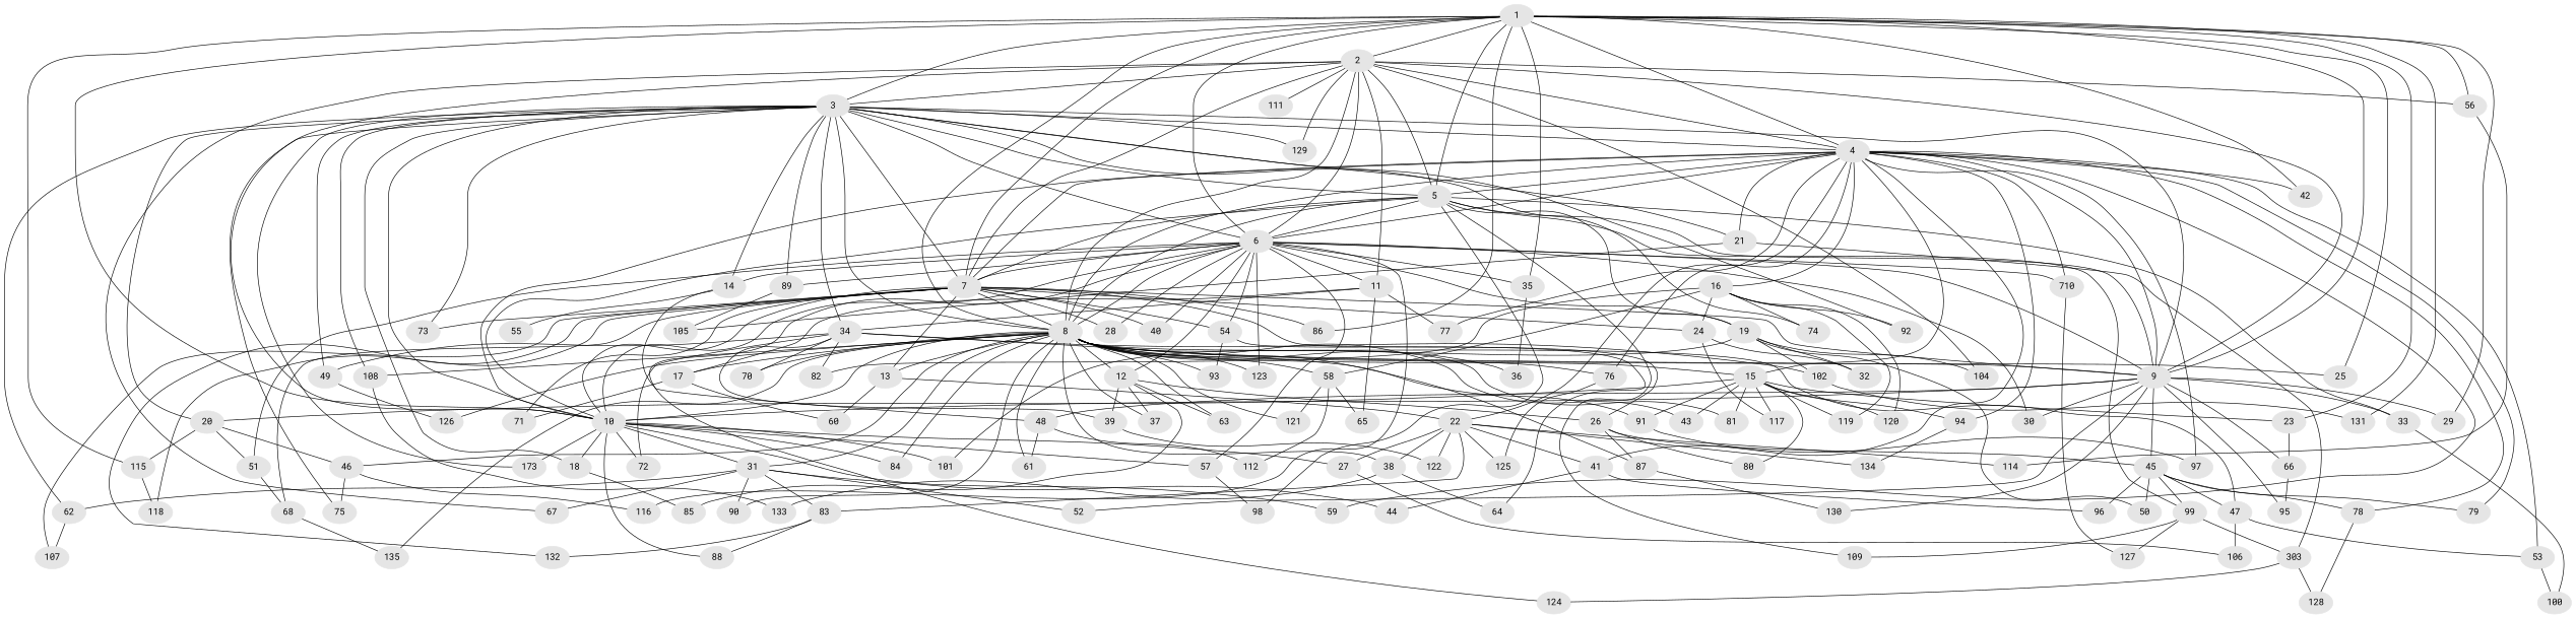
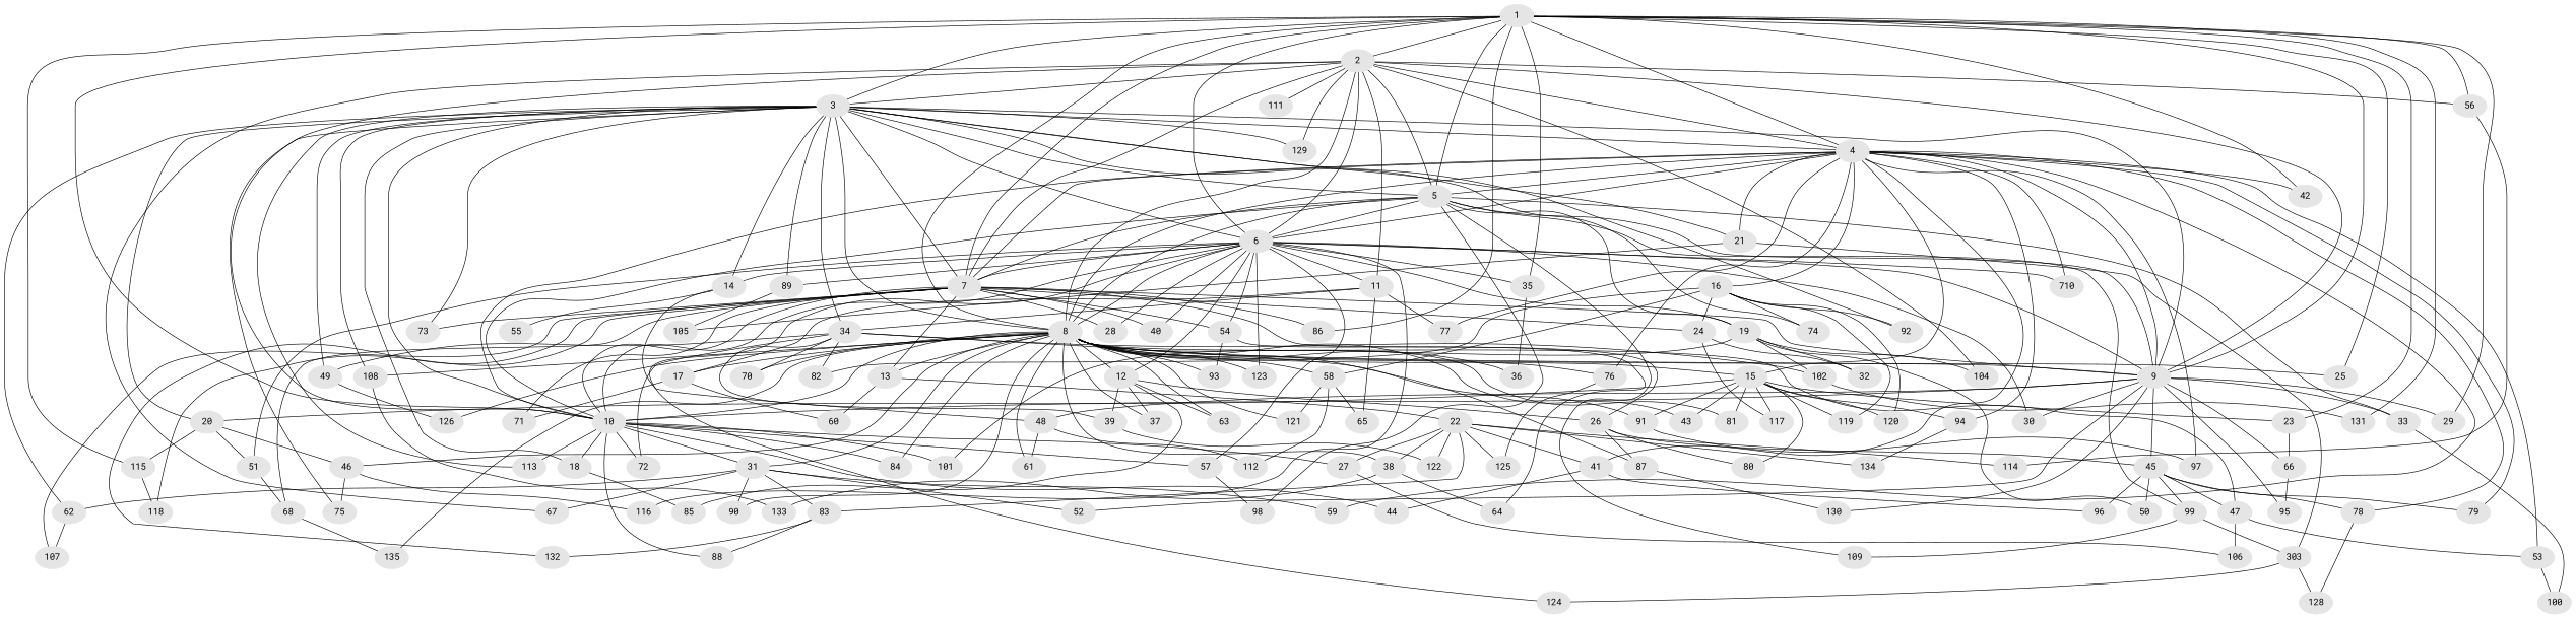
  graph {
    fontname="Roboto Mono"
    node [color=gray90 fontname="Roboto Mono" style=filled]
    edge [fontname="Roboto Mono"]
    1
    2
    3
    4
    5
    6
    7
    8
    9
    10
    23
    25
    29
    35
    42
    56
    86
    115
    131
    11
    67
    104
    111
    129
    14
    18
    20
    21
    34
    49
    62
    73
    74
    75
    89
    92
    108
-   113 [label=173]
+   113
    15
    16
    22
    41
    53
    59
    76
    77
    78
    79
    94
    97
    n51 [label=710]
    19
    33
    98
    99
    109
    12
    28
    30
    40
    51
    54
    57
    116
    123
    124
    13
    24
    26
    68
    71
    107
    118
    132
    17
    31
    36
    37
    38
    43
    46
    47
    58
    61
    63
    70
    81
    84
    87
    90
    93
    121
    126
    135
    45
    48
    52
    66
    95
    130
    27
    44
    72
    88
    101
    114
    65
    55
    85
    n110 [label=303]
    105
    39
    91
    82
    102
    133
    80
    117
    119
    120
    83
    122
    125
    134
    96
    100
    128
-   127
    32
    50
    64
    60
    106
    112
    1 -- 2
    1 -- 3
    1 -- 4
    1 -- 5
    1 -- 6
    1 -- 7
    1 -- 8
    1 -- 9
    1 -- 10
    1 -- 23
    1 -- 25
    1 -- 29
    1 -- 35
    1 -- 42
    1 -- 56
    1 -- 86
    1 -- 115
    1 -- 131
    2 -- 3
    2 -- 4
    2 -- 5
    2 -- 6
    2 -- 7
    2 -- 8
    2 -- 9
    2 -- 10
    2 -- 56
    2 -- 11
    2 -- 67
    2 -- 104
    2 -- 111
    2 -- 129
    3 -- 4
    3 -- 5
    3 -- 6
    3 -- 7
    3 -- 8
    3 -- 9
    3 -- 10
    3 -- 129
    3 -- 14
    3 -- 18
    3 -- 20
    3 -- 21
    3 -- 34
    3 -- 49
    3 -- 62
    3 -- 73
    3 -- 74
    3 -- 75
    3 -- 89
    3 -- 92
    3 -- 108
    3 -- 113
    4 -- 5
    4 -- 6
    4 -- 7
    4 -- 8
    4 -- 9
    4 -- 10
    4 -- 42
    4 -- 21
    4 -- 15
    4 -- 16
-   4 -- 22
    4 -- 41
    4 -- 53
    4 -- 59
    4 -- 76
    4 -- 77
    4 -- 78
    4 -- 79
    4 -- 94
    4 -- 97
    4 -- n51
    5 -- 6
    5 -- 7
    5 -- 8
    5 -- 9
    5 -- 10
    5 -- 19
    5 -- 33
    5 -- 98
    5 -- 99
    5 -- 109
    6 -- 7
    6 -- 8
    6 -- 9
    6 -- 10
    6 -- 35
    6 -- 11
    6 -- 14
    6 -- 89
    6 -- n51
    6 -- 19
    6 -- 12
    6 -- 28
    6 -- 30
    6 -- 40
    6 -- 51
    6 -- 54
    6 -- 57
    6 -- 116
    6 -- 123
    6 -- 124
-   7 -- 8
    7 -- 9
    7 -- 10
    7 -- 86
    7 -- 73
    7 -- 28
    7 -- 40
    7 -- 54
    7 -- 13
    7 -- 24
    7 -- 26
    7 -- 68
    7 -- 71
    7 -- 107
    7 -- 118
    7 -- 132
    8 -- 9
    8 -- 10
    8 -- 25
    8 -- 108
    8 -- 15
    8 -- 76
    8 -- 12
    8 -- 123
    8 -- 13
    8 -- 17
    8 -- 31
    8 -- 36
    8 -- 37
    8 -- 38
    8 -- 43
    8 -- 46
    8 -- 47
    8 -- 58
    8 -- 61
    8 -- 63
    8 -- 70
    8 -- 81
    8 -- 84
    8 -- 87
    8 -- 90
    8 -- 93
    8 -- 121
    8 -- 126
    8 -- 135
    9 -- 10
    9 -- 29
    9 -- 33
    9 -- 30
    9 -- 45
    9 -- 48
    9 -- 52
    9 -- 66
    9 -- 95
    9 -- 130
    10 -- 18
    10 -- 113
    10 -- 57
    10 -- 31
    10 -- 84
    10 -- 27
    10 -- 44
    10 -- 72
    10 -- 88
    10 -- 101
    23 -- 66
    35 -- 36
    56 -- 114
    115 -- 118
    11 -- 34
    11 -- 77
    11 -- 17
    11 -- 65
    14 -- 48
    14 -- 55
    18 -- 85
    20 -- 115
    20 -- 51
    20 -- 46
    21 -- n110
    21 -- 105
    34 -- 49
    34 -- 70
    34 -- 72
    34 -- 39
    34 -- 91
    34 -- 82
    34 -- 102
    49 -- 126
    62 -- 107
    89 -- 105
    108 -- 133
    15 -- 23
    15 -- 20
    15 -- 94
    15 -- 43
    15 -- 81
    15 -- 91
    15 -- 80
    15 -- 117
    15 -- 119
    15 -- 120
    16 -- 74
    16 -- 92
    16 -- 24
    16 -- 58
    16 -- 82
    16 -- 119
    16 -- 120
    22 -- 41
    22 -- 38
    22 -- 27
    22 -- 114
    22 -- 83
    22 -- 122
    22 -- 125
    22 -- 134
    41 -- 44
    41 -- 96
    53 -- 100
    76 -- 125
    78 -- 128
    94 -- 134
-   n51 -- 127
    19 -- 104
    19 -- 101
    19 -- 102
    19 -- 32
    19 -- 50
    33 -- 100
    99 -- 109
    99 -- n110
-   99 -- 127
    12 -- 26
    12 -- 37
    12 -- 63
    12 -- 85
    12 -- 39
    51 -- 68
    54 -- 93
    54 -- 64
    57 -- 98
    13 -- 22
    13 -- 60
    24 -- 117
    24 -- 32
    26 -- 87
    26 -- 45
    26 -- 80
    68 -- 135
    17 -- 71
    17 -- 60
    31 -- 67
    31 -- 62
    31 -- 59
    31 -- 90
    31 -- 52
    31 -- 83
    38 -- 133
    38 -- 64
    46 -- 75
    46 -- 116
    47 -- 53
    47 -- 106
    58 -- 121
    58 -- 65
    58 -- 112
    87 -- 130
    45 -- 78
    45 -- 79
    45 -- 99
    45 -- 47
    45 -- 96
    45 -- 50
    48 -- 61
    48 -- 112
    66 -- 95
    27 -- 106
    n110 -- 124
    n110 -- 128
    39 -- 122
    91 -- 97
    102 -- 131
    83 -- 132
    83 -- 88
  }
